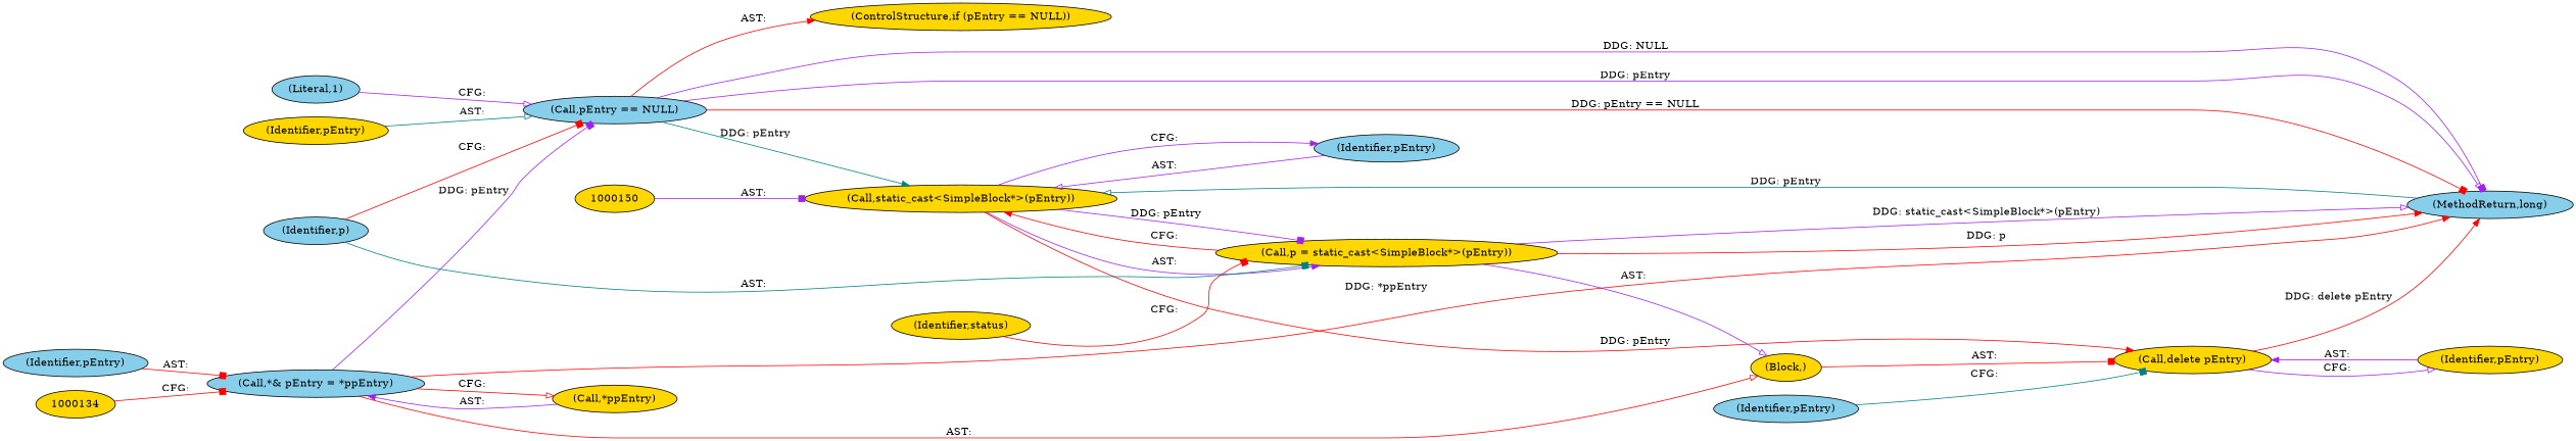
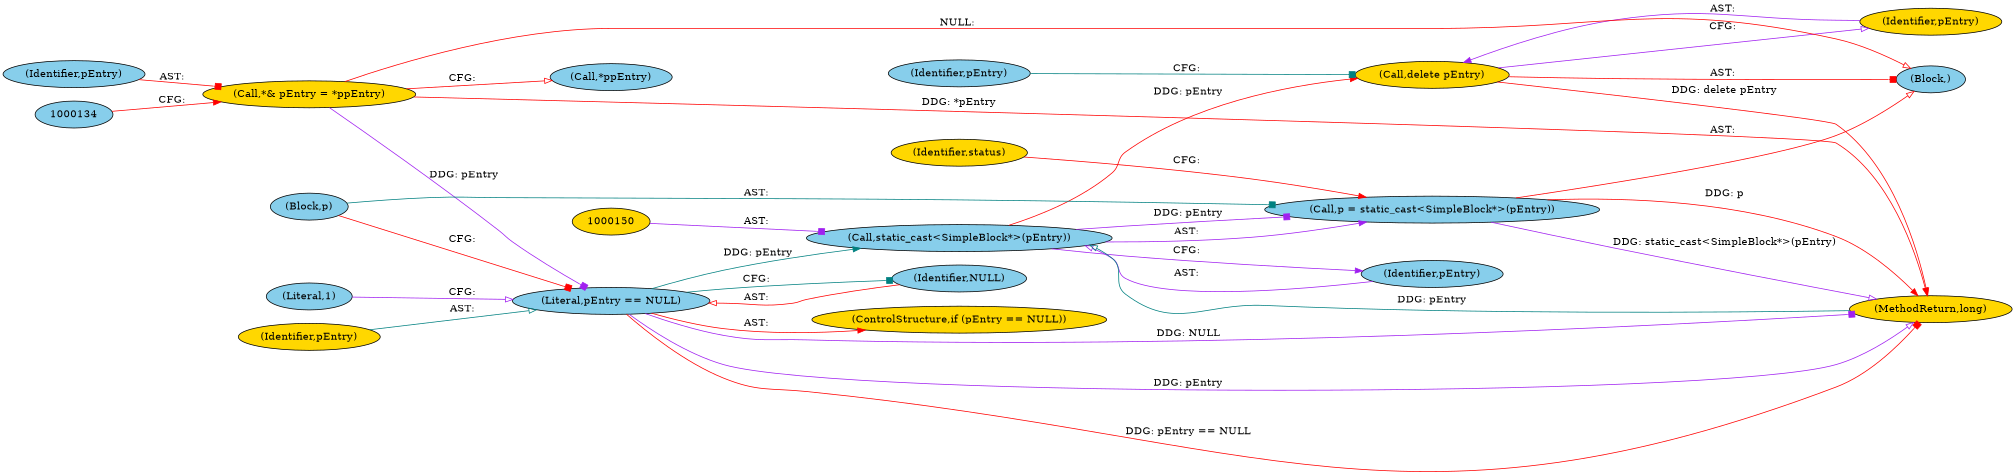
  digraph {
    rankdir=LR
    node [fillcolor=skyblue style=filled]
    edge [arrowhead=box color=red]
-   n1 [fillcolor=gold label="(Call,static_cast<SimpleBlock*>(pEntry))"]
-   n2 [fillcolor=gold label="(Call,p = static_cast<SimpleBlock*>(pEntry))"]
+   n1 [label="(Call,static_cast<SimpleBlock*>(pEntry))"]
+   n2 [label="(Call,p = static_cast<SimpleBlock*>(pEntry))"]
    n3 [fillcolor=gold label="(Call,delete pEntry)"]
    n4 [label="(Identifier,pEntry)"]
-   n5 [label="(MethodReturn,long)"]
-   n6 [fillcolor=gold label="(Block,)"]
+   n5 [fillcolor=gold label="(MethodReturn,long)"]
+   n6 [label="(Block,)"]
    n7 [fillcolor=gold label="(Identifier,pEntry)"]
-   n8 [label="(Call,pEntry == NULL)"]
+   n8 [label="(Literal,pEntry == NULL)"]
    n9 [fillcolor=gold label="(ControlStructure,if (pEntry == NULL))"]
-   n11 [label="(Call,*& pEntry = *ppEntry)"]
-   n12 [fillcolor=gold label="(Call,*ppEntry)"]
+   n10 [label="(Identifier,NULL)"]
+   n11 [fillcolor=gold label="(Call,*& pEntry = *ppEntry)"]
+   n12 [label="(Call,*ppEntry)"]
    n13 [label="(Literal,1)"]
    n14 [fillcolor=gold label="(Identifier,status)"]
    n15 [label="(Identifier,pEntry)"]
    n16 [label="(Identifier,pEntry)"]
    n17 [fillcolor=gold label="(Identifier,pEntry)"]
-   n18 [label="(Identifier,p)"]
+   n18 [label="(Block,p)"]
    1000150 [fillcolor=gold]
-   1000134 [fillcolor=gold]
+   1000134
    n1 -> n2 [arrowhead=normal color=purple label="AST: "]
    n1 -> n2 [color=purple label="DDG: pEntry"]
    n1 -> n3 [arrowhead=normal label="DDG: pEntry"]
    n1 -> n4 [arrowhead=normal color=purple label="CFG: "]
-   n2 -> n1 [arrowhead=normal label="CFG: "]
    n2 -> n5 [arrowhead=onormal color=purple label="DDG: static_cast<SimpleBlock*>(pEntry)"]
    n2 -> n5 [arrowhead=normal label="DDG: p"]
-   n2 -> n6 [arrowhead=onormal color=purple label="AST: "]
+   n2 -> n6 [arrowhead=onormal label="AST: "]
    n3 -> n5 [arrowhead=normal label="DDG: delete pEntry"]
-   n6 -> n3 [label="AST: "]
+   n3 -> n6 [label="AST: "]
    n3 -> n7 [arrowhead=onormal color=purple label="CFG: "]
    n4 -> n1 [arrowhead=onormal color=purple label="AST: "]
    n5 -> n1 [arrowhead=onormal color=teal label="DDG: pEntry"]
    n7 -> n3 [arrowhead=normal color=purple label="AST: "]
    n8 -> n1 [arrowhead=normal color=teal label="DDG: pEntry"]
    n8 -> n5 [arrowhead=onormal color=purple label="DDG: pEntry"]
    n8 -> n5 [label="DDG: pEntry == NULL"]
    n8 -> n5 [color=purple label="DDG: NULL"]
    n8 -> n9 [arrowhead=normal label="AST: "]
-   n11 -> n5 [arrowhead=normal label="DDG: *ppEntry"]
-   n11 -> n6 [arrowhead=onormal label="AST: "]
+   n8 -> n10 [color=teal label="CFG: "]
+   n10 -> n8 [arrowhead=onormal label="AST: "]
+   n11 -> n5 [arrowhead=normal label="DDG: *pEntry"]
+   n11 -> n6 [arrowhead=onormal label="NULL: "]
    n11 -> n8 [color=purple label="DDG: pEntry"]
    n11 -> n12 [arrowhead=onormal label="CFG: "]
-   n12 -> n11 [arrowhead=normal color=purple label="AST: "]
    n13 -> n8 [arrowhead=onormal color=purple label="CFG: "]
-   n14 -> n2 [label="CFG: "]
+   n14 -> n2 [arrowhead=normal label="CFG: "]
    n15 -> n11 [label="AST: "]
    n16 -> n3 [color=teal label="CFG: "]
    n17 -> n8 [arrowhead=onormal color=teal label="AST: "]
    n18 -> n2 [color=teal label="AST: "]
    n18 -> n8 [label="CFG: "]
    1000150 -> n1 [color=purple label="AST: "]
-   1000134 -> n11 [label="CFG: "]
+   1000134 -> n11 [arrowhead=normal label="CFG: "]
  }
